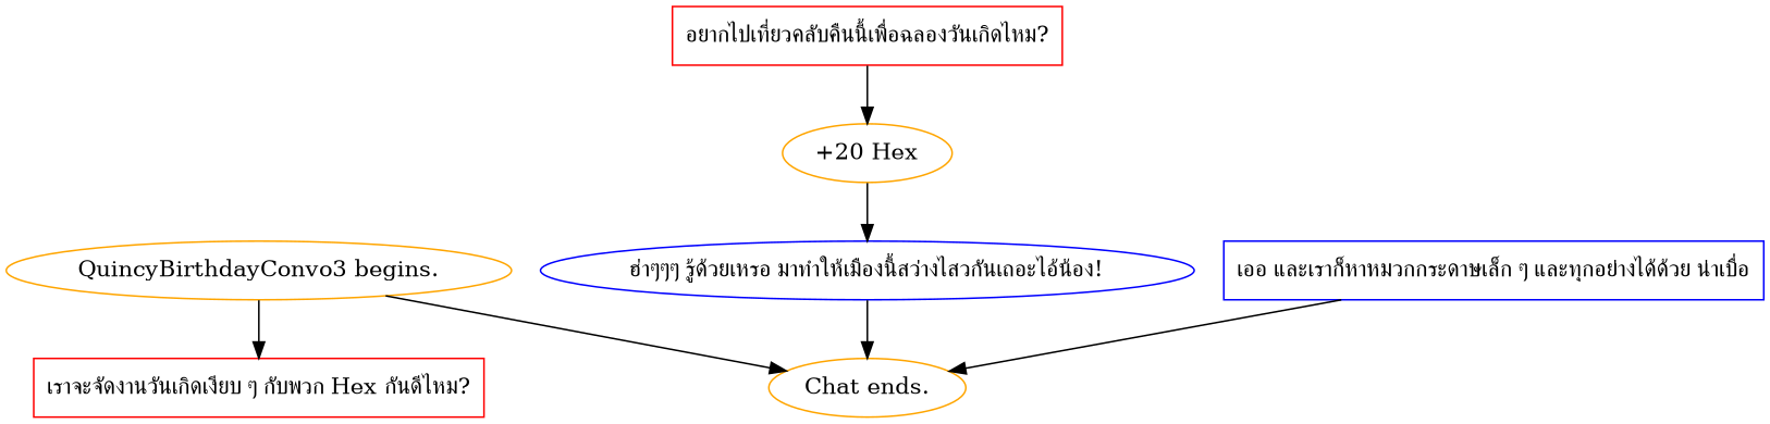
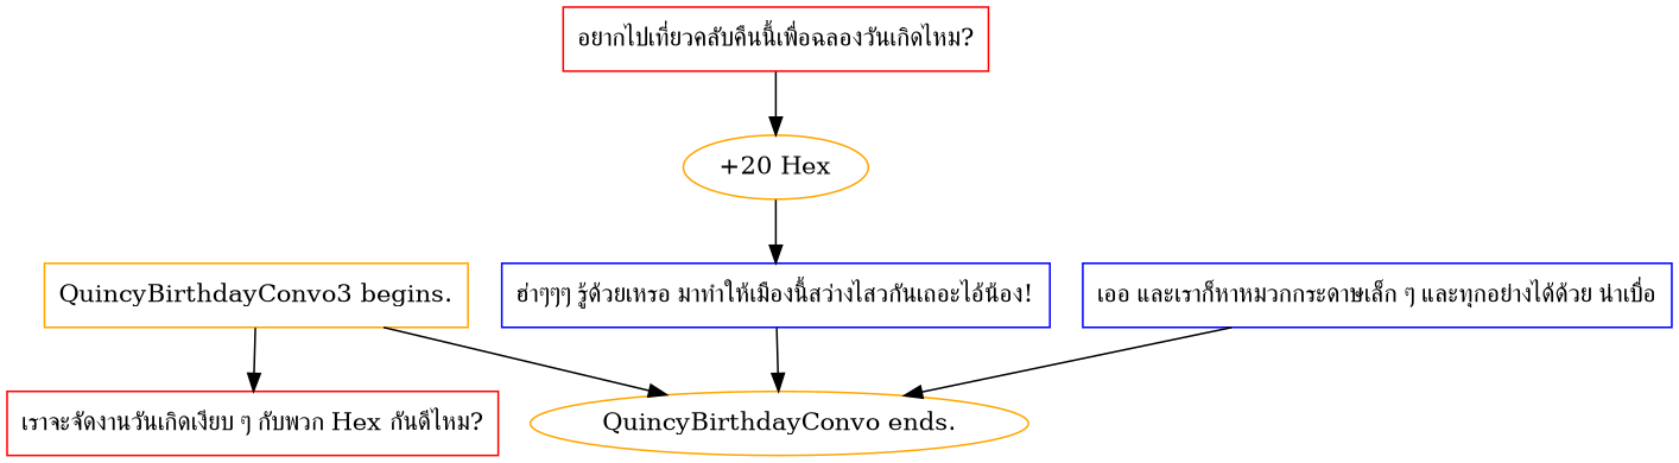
  digraph {
    node [color=orange shape=box]
-   "QuincyBirthdayConvo3 begins." [shape=""]
+   "QuincyBirthdayConvo3 begins."
    n2 [color=red label="เราจะจัดงานวันเกิดเงียบ ๆ กับพวก Hex กันดีไหม?"]
-   "Chat ends." [shape=""]
+   "Chat ends." [label="QuincyBirthdayConvo ends." shape=""]
    n4 [color=red label="อยากไปเที่ยวคลับคืนนี้เพื่อฉลองวันเกิดไหม?"]
    n5 [label="+20 Hex" shape=""]
-   n6 [color=blue label="ฮ่าๆๆๆ รู้ด้วยเหรอ มาทำให้เมืองนี้สว่างไสวกันเถอะไอ้น้อง!" shape=ellipse]
+   n6 [color=blue label="ฮ่าๆๆๆ รู้ด้วยเหรอ มาทำให้เมืองนี้สว่างไสวกันเถอะไอ้น้อง!"]
    n7 [color=blue label="เออ และเราก็หาหมวกกระดาษเล็ก ๆ และทุกอย่างได้ด้วย น่าเบื่อ"]
    "QuincyBirthdayConvo3 begins." -> n2
    "QuincyBirthdayConvo3 begins." -> "Chat ends."
    n4 -> n5
    n5 -> n6
    n6 -> "Chat ends."
    n7 -> "Chat ends."
  }
